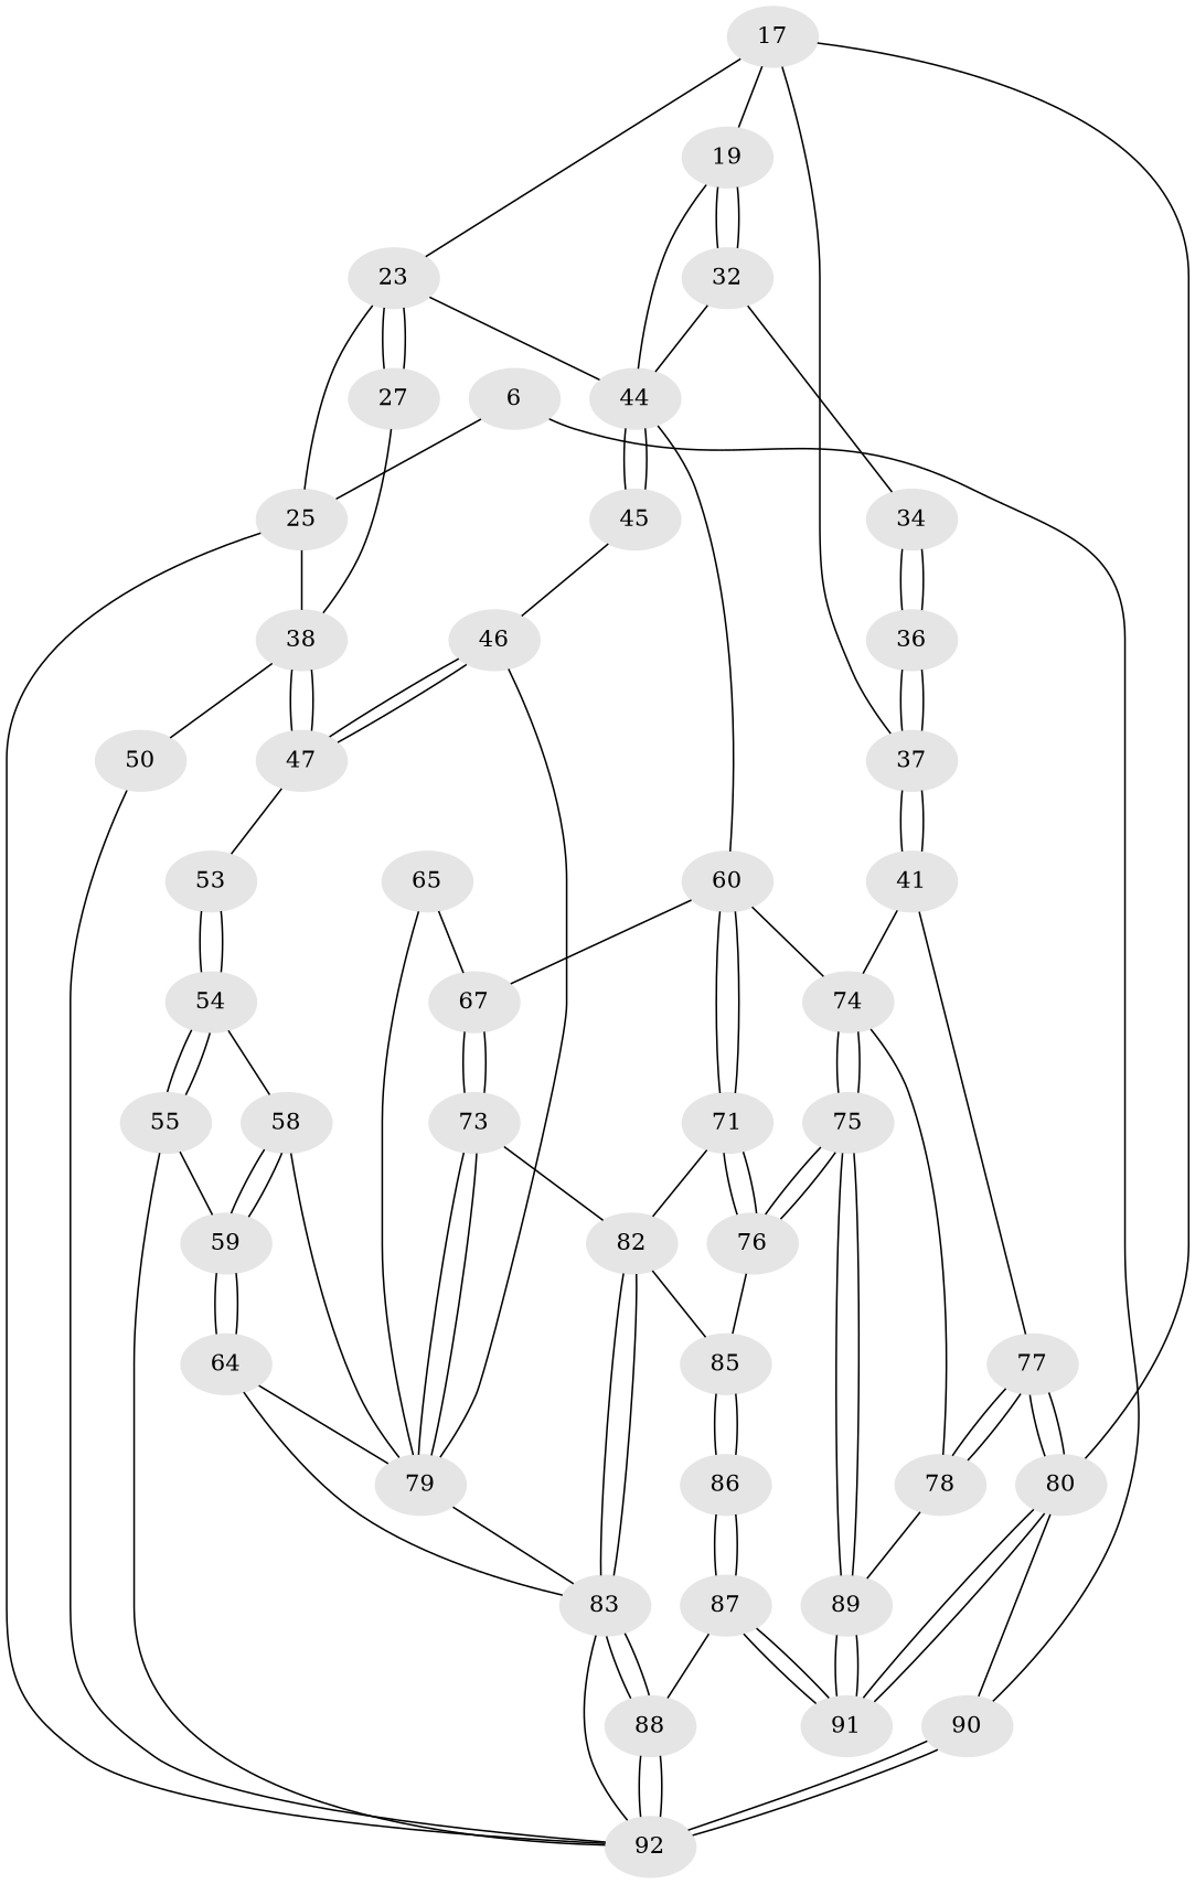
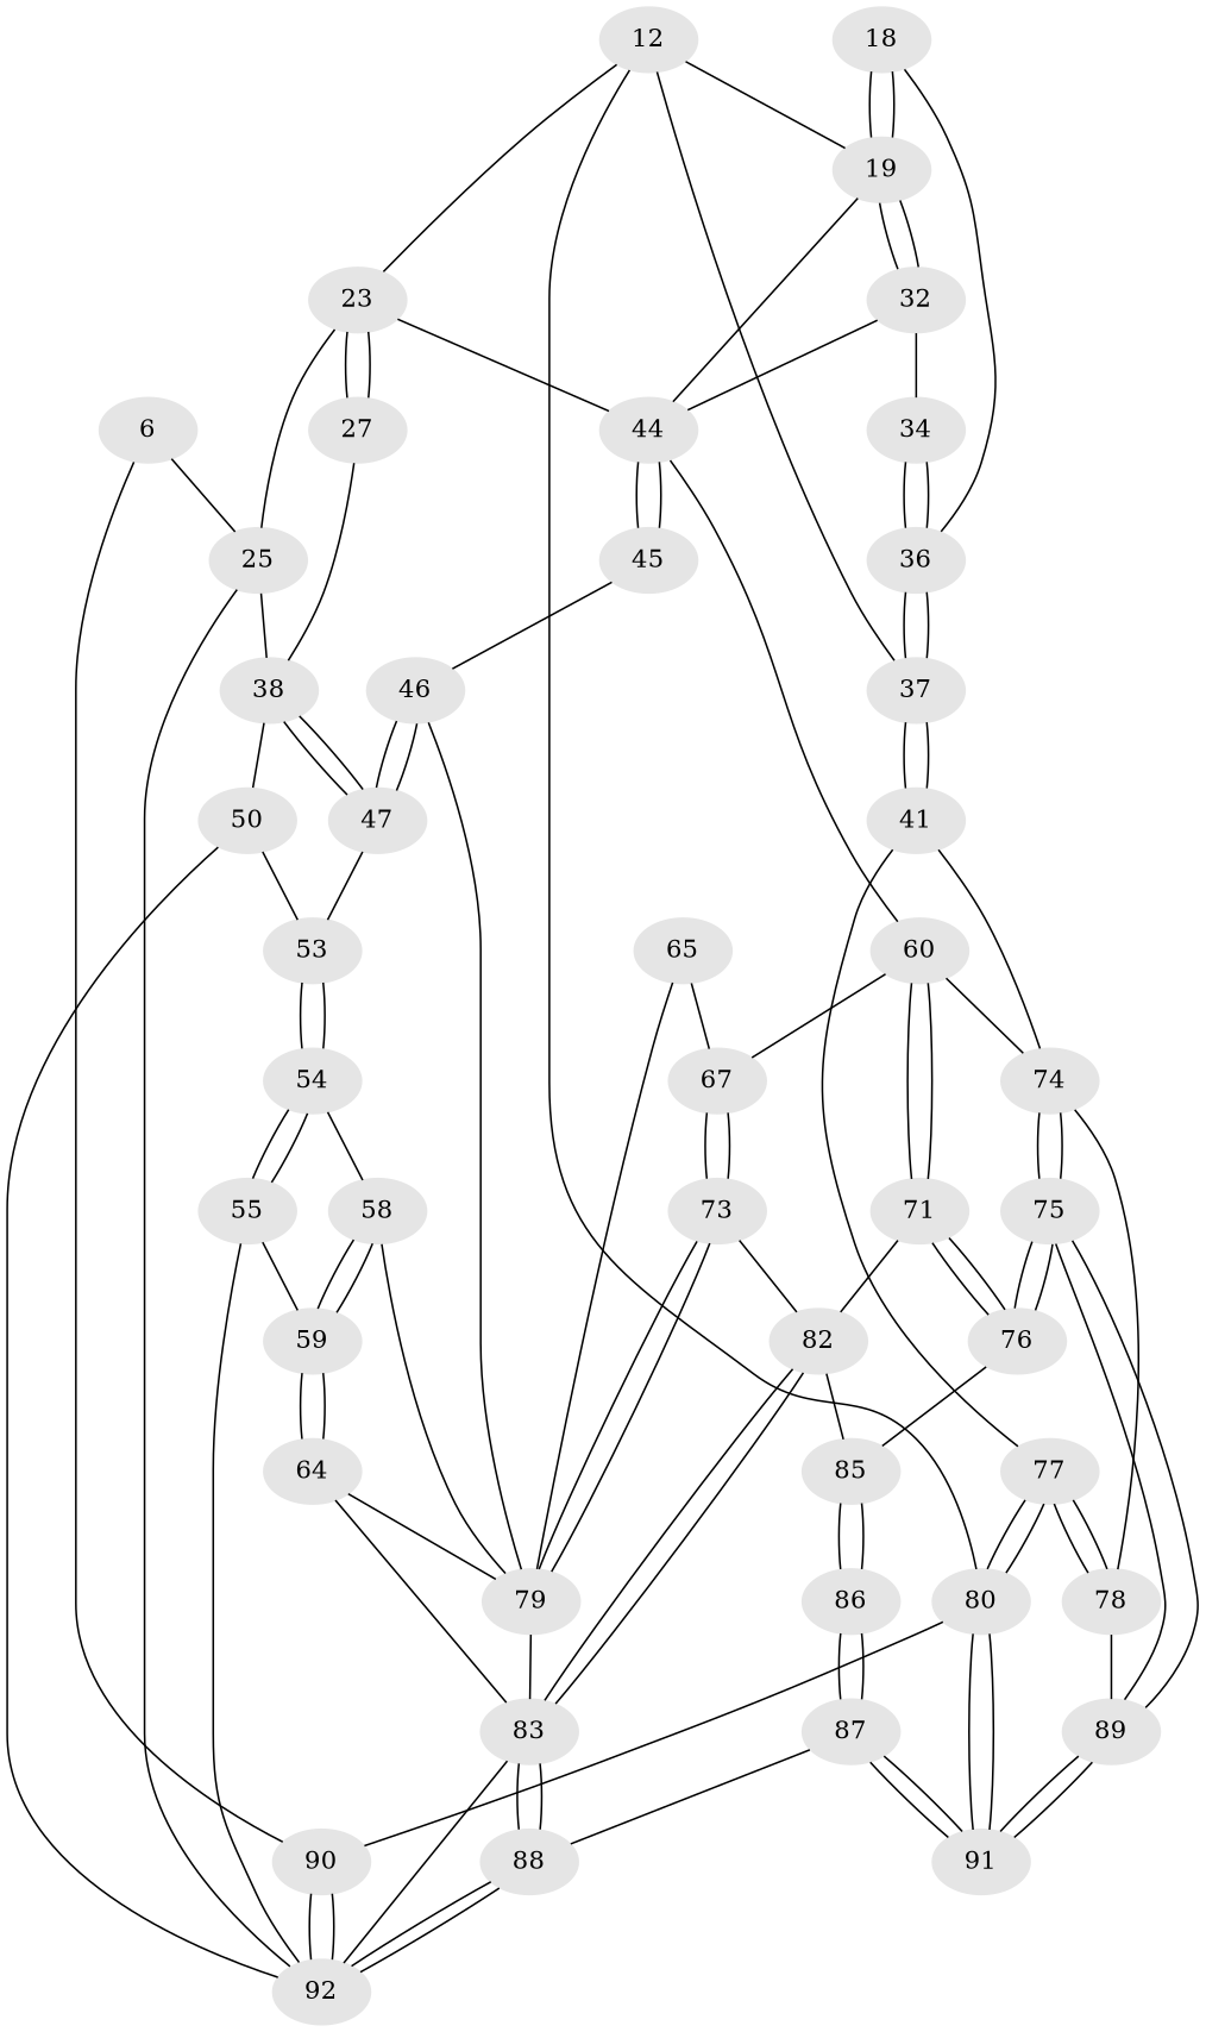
  graph {
    node [color=gray90 style=filled]
    25 [super="+24+8"]
    6
    90 [super="+5"]
    38 [super="+30+35"]
    92 [super="+69+70"]
-   17 [super="+14+3"]
+   17 [super="+14+3" label=12]
    19 [super="+10+15"]
    23 [super="+13+12"]
    37 [super="+20"]
    80 [super="+4+16"]
    32
    44 [super="+33+28+29"]
    27
    41
    91
+   18
    36 [super="+21+22"]
    34
    45
    60 [super="+43"]
    47
    50 [super="+40"]
    74 [super="+42"]
    77 [super="+48"]
    53
    75
    78
    46
    67 [super="+61"]
    71
    79 [super="+66+63+57"]
    83 [super="+81+68"]
    54
    55
    58
    59
    64
    73
    76
    82 [super="+72"]
    88
    65 [super="+62"]
    85 [super="+84"]
    89
    86
    87
    25 -- 38
    25 -- 92
    6 -- 25
    6 -- 90
    90 -- 92 [weight=3]
    90 -- 92
    38 -- 47
    38 -- 47
    38 -- 50 [weight=2]
    17 -- 19 [weight=2]
    17 -- 23
    17 -- 37
    17 -- 80 [weight=2]
    19 -- 32
    19 -- 32
    19 -- 44
    23 -- 25 [weight=2]
    23 -- 44
    23 -- 27 [weight=2]
    23 -- 27
    37 -- 41
    37 -- 41
    80 -- 90 [weight=2]
    80 -- 91
    80 -- 91
    32 -- 44
    32 -- 34
    44 -- 45 [weight=2]
    44 -- 45
    44 -- 60
    27 -- 38
    41 -- 74
    41 -- 77
+   18 -- 19 [weight=2]
+   18 -- 19
+   18 -- 36
    36 -- 37 [weight=2]
    36 -- 37
    34 -- 36 [weight=2]
    34 -- 36
    45 -- 46
    60 -- 74
    60 -- 67
    60 -- 71
    60 -- 71
    47 -- 53
    50 -- 92 [weight=2]
+   50 -- 53
    74 -- 75
    74 -- 75
    74 -- 78
    77 -- 80 [weight=2]
    77 -- 80
    77 -- 78
    77 -- 78
    53 -- 54
    53 -- 54
    75 -- 76
    75 -- 76
    75 -- 89
    75 -- 89
    78 -- 89
    46 -- 47
    46 -- 47
    46 -- 79
    67 -- 73
    67 -- 73
    71 -- 76
    71 -- 76
    71 -- 82
    79 -- 83
    83 -- 92
    83 -- 88
    83 -- 88
    54 -- 55
    54 -- 55
    54 -- 58
    55 -- 92
    55 -- 59
    58 -- 79
    58 -- 59
    58 -- 59
    59 -- 64
    59 -- 64
    64 -- 79
    64 -- 83
    73 -- 79
    73 -- 79
    73 -- 82
    76 -- 85
    82 -- 83
    82 -- 83
    82 -- 85
    88 -- 92
    88 -- 92
    65 -- 67 [weight=2]
    65 -- 79 [weight=2]
    85 -- 86 [weight=2]
    85 -- 86
    89 -- 91
    89 -- 91
    86 -- 87
    86 -- 87
    87 -- 91
    87 -- 91
    87 -- 88
  }
